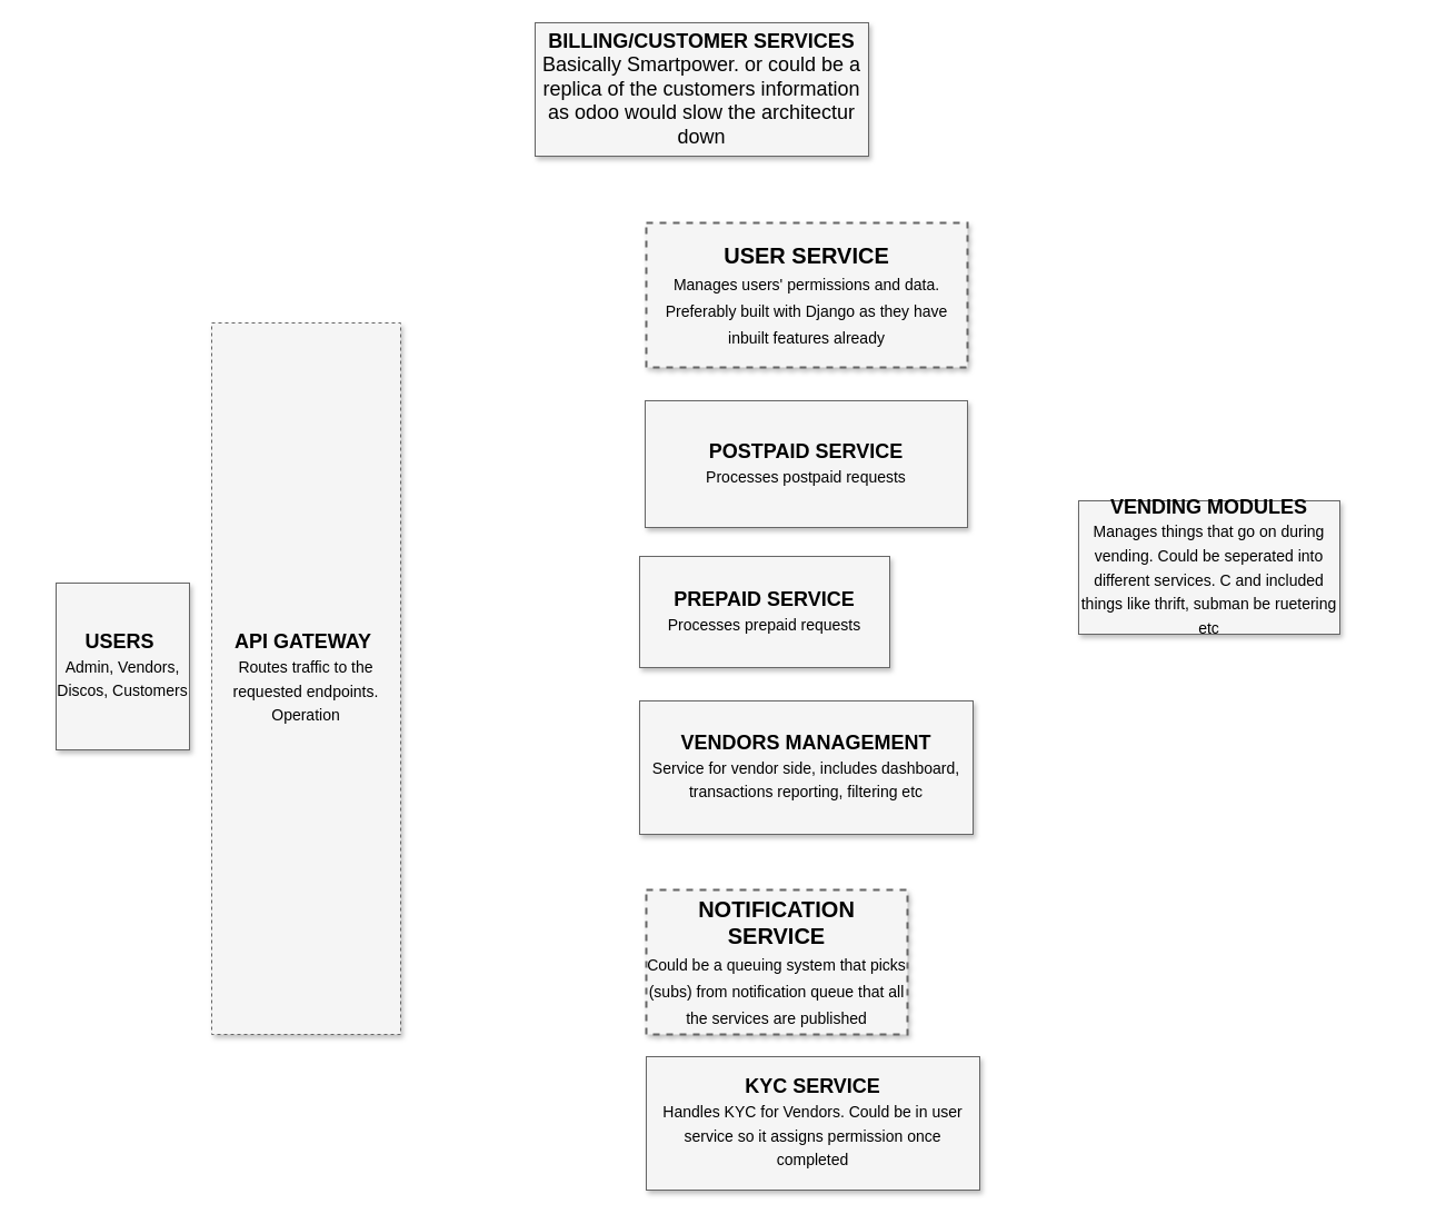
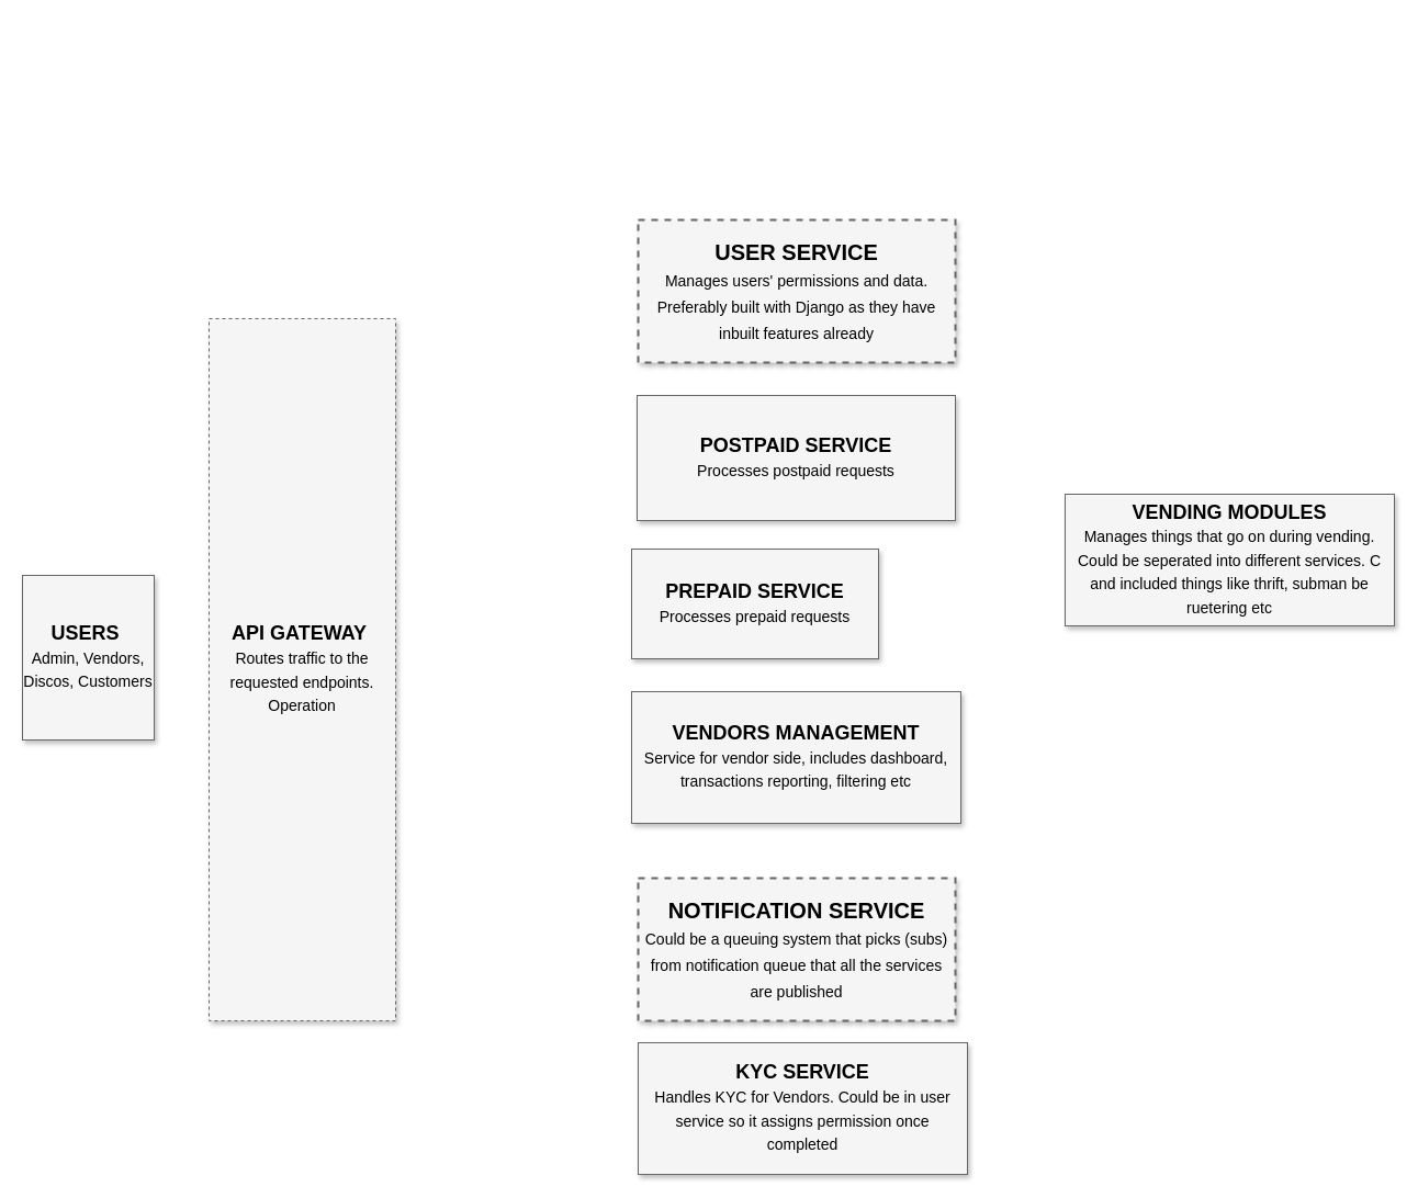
  <mxCell id="0" style=";html=1;" />
  <mxCell id="1" style=";html=1;" parent="0" />
  <mxCell id="2" value="&lt;b&gt;USER SERVICE&lt;/b&gt;&lt;br&gt;&lt;span style=&quot;font-size: 14px;&quot;&gt;Manages users' permissions and data. Preferably built with Django as they have inbuilt features already&lt;/span&gt;" style="whiteSpace=wrap;html=1;shadow=1;fontSize=20;fillColor=#f5f5f5;strokeColor=#666666;strokeWidth=2;dashed=1;" parent="1" vertex="1"><mxGeometry x="581" y="200" width="289" height="130" as="geometry" /></mxCell>
  <mxCell id="3" value="&lt;b&gt;API GATEWAY&lt;/b&gt;&amp;nbsp;&lt;br&gt;&lt;font style=&quot;font-size: 14px;&quot;&gt;Routes traffic to the requested endpoints.&lt;br&gt;Operation&lt;br&gt;&lt;/font&gt;" style="whiteSpace=wrap;html=1;shadow=1;fontSize=18;fillColor=#f5f5f5;strokeColor=#666666;dashed=1;" parent="1" vertex="1"><mxGeometry x="190" y="290" width="170" height="640" as="geometry" /></mxCell>
  <mxCell id="4" value="&lt;b&gt;PREPAID SERVICE&lt;/b&gt;&lt;br&gt;&lt;font style=&quot;font-size: 14px;&quot;&gt;Processes prepaid requests&lt;/font&gt;" style="whiteSpace=wrap;html=1;shadow=1;fontSize=18;fillColor=#f5f5f5;strokeColor=#666666;" parent="1" vertex="1"><mxGeometry x="575" y="500" width="225" height="100" as="geometry" /></mxCell>
  <mxCell id="5" value="&lt;b&gt;POSTPAID SERVICE&lt;/b&gt;&lt;br&gt;&lt;font style=&quot;font-size: 14px;&quot;&gt;Processes postpaid requests&lt;/font&gt;" style="whiteSpace=wrap;html=1;shadow=1;fontSize=18;fillColor=#f5f5f5;strokeColor=#666666;" parent="1" vertex="1"><mxGeometry x="580" y="360" width="290" height="114" as="geometry" /></mxCell>
- <mxCell id="6" value="&lt;b&gt;VENDING MODULES&lt;/b&gt;&lt;br&gt;&lt;font style=&quot;font-size: 14px;&quot;&gt;Manages things that go on during vending. Could be seperated into different services. C and included things like thrift, subman be ruetering etc&lt;/font&gt;" style="whiteSpace=wrap;html=1;shadow=1;fontSize=18;fillColor=#f5f5f5;strokeColor=#666666;" parent="1" vertex="1"><mxGeometry x="970" y="450" width="235" height="120" as="geometry" /></mxCell>
- <mxCell id="7" value="&lt;b&gt;USERS&amp;nbsp;&lt;br&gt;&lt;/b&gt;&lt;font style=&quot;font-size: 14px;&quot;&gt;Admin, Vendors, Discos, Customers&lt;/font&gt;" style="whiteSpace=wrap;html=1;shadow=1;fontSize=18;fillColor=#f5f5f5;strokeColor=#666666;" parent="1" vertex="1"><mxGeometry x="50" y="524" width="120" height="150" as="geometry" /></mxCell>
+ <mxCell id="6" value="&lt;b&gt;VENDING MODULES&lt;/b&gt;&lt;br&gt;&lt;font style=&quot;font-size: 14px;&quot;&gt;Manages things that go on during vending. Could be seperated into different services. C and included things like thrift, subman be ruetering etc&lt;/font&gt;" style="whiteSpace=wrap;html=1;shadow=1;fontSize=18;fillColor=#f5f5f5;strokeColor=#666666;" parent="1" vertex="1"><mxGeometry x="970" y="450" width="300" height="120" as="geometry" /></mxCell>
+ <mxCell id="7" value="&lt;b&gt;USERS&amp;nbsp;&lt;br&gt;&lt;/b&gt;&lt;font style=&quot;font-size: 14px;&quot;&gt;Admin, Vendors, Discos, Customers&lt;/font&gt;" style="whiteSpace=wrap;html=1;shadow=1;fontSize=18;fillColor=#f5f5f5;strokeColor=#666666;" parent="1" vertex="1"><mxGeometry x="20" y="524" width="120" height="150" as="geometry" /></mxCell>
  <mxCell id="8" value="&lt;b&gt;VENDORS MANAGEMENT&lt;br&gt;&lt;/b&gt;&lt;span style=&quot;font-size: 14px;&quot;&gt;Service for vendor side, includes dashboard, transactions reporting, filtering etc&lt;/span&gt;" style="whiteSpace=wrap;html=1;shadow=1;fontSize=18;fillColor=#f5f5f5;strokeColor=#666666;" vertex="1" parent="1"><mxGeometry x="575" y="630" width="300" height="120" as="geometry" /></mxCell>
- <mxCell id="9" value="&lt;b&gt;NOTIFICATION SERVICE&lt;/b&gt;&lt;br&gt;&lt;span style=&quot;font-size: 14px;&quot;&gt;Could be a queuing system that picks (subs) from notification queue that all the services are published&lt;/span&gt;" style="whiteSpace=wrap;html=1;shadow=1;fontSize=20;fillColor=#f5f5f5;strokeColor=#666666;strokeWidth=2;dashed=1;" vertex="1" parent="1"><mxGeometry x="581" y="800" width="235" height="130" as="geometry" /></mxCell>
+ <mxCell id="9" value="&lt;b&gt;NOTIFICATION SERVICE&lt;/b&gt;&lt;br&gt;&lt;span style=&quot;font-size: 14px;&quot;&gt;Could be a queuing system that picks (subs) from notification queue that all the services are published&lt;/span&gt;" style="whiteSpace=wrap;html=1;shadow=1;fontSize=20;fillColor=#f5f5f5;strokeColor=#666666;strokeWidth=2;dashed=1;" vertex="1" parent="1"><mxGeometry x="581" y="800" width="289" height="130" as="geometry" /></mxCell>
  <mxCell id="10" value="&lt;font style=&quot;&quot;&gt;&lt;b&gt;KYC SERVICE&lt;br&gt;&lt;/b&gt;&lt;span style=&quot;font-size: 14px;&quot;&gt;Handles KYC for Vendors. Could be in user service so it assigns permission once completed&lt;/span&gt;&lt;/font&gt;" style="whiteSpace=wrap;html=1;shadow=1;fontSize=18;fillColor=#f5f5f5;strokeColor=#666666;" vertex="1" parent="1"><mxGeometry x="581" y="950" width="300" height="120" as="geometry" /></mxCell>
- <mxCell id="11" value="&lt;b&gt;BILLING/CUSTOMER SERVICES&lt;/b&gt;&lt;br&gt;Basically Smartpower. or could be a replica of the customers information as odoo would slow the architectur down" style="whiteSpace=wrap;html=1;shadow=1;fontSize=18;fillColor=#f5f5f5;strokeColor=#666666;" vertex="1" parent="1"><mxGeometry x="481" y="20" width="300" height="120" as="geometry" /></mxCell>
